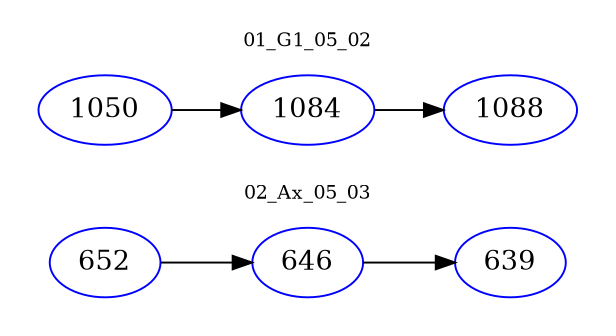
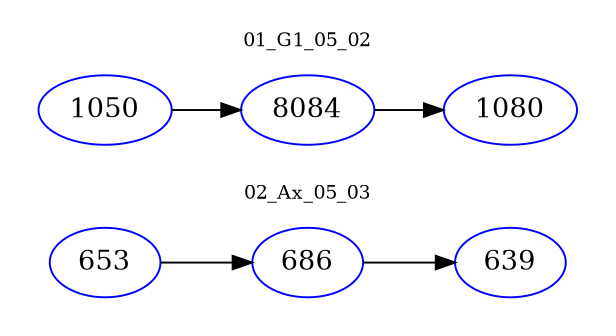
  digraph {
    rankdir=LR
    node [color=blue]
    edge [color=black]
-   n1 [label=652]
-   n2 [label=646]
+   n1 [label=653]
+   n2 [label=686]
    n3 [label=639]
    n4 [label=1050]
-   n5 [label=1084]
-   n6 [label=1088]
+   n5 [label=8084]
+   n6 [label=1080]
    subgraph cluster_1 {
      color=white
      fontsize=10
      label="02_Ax_05_03"
      n1
      n2
      n3
    }
    subgraph cluster_2 {
      color=white
      fontsize=10
      label="01_G1_05_02"
      n4
      n5
      n6
    }
    n1 -> n2
    n2 -> n3
    n4 -> n5
    n5 -> n6
  }
